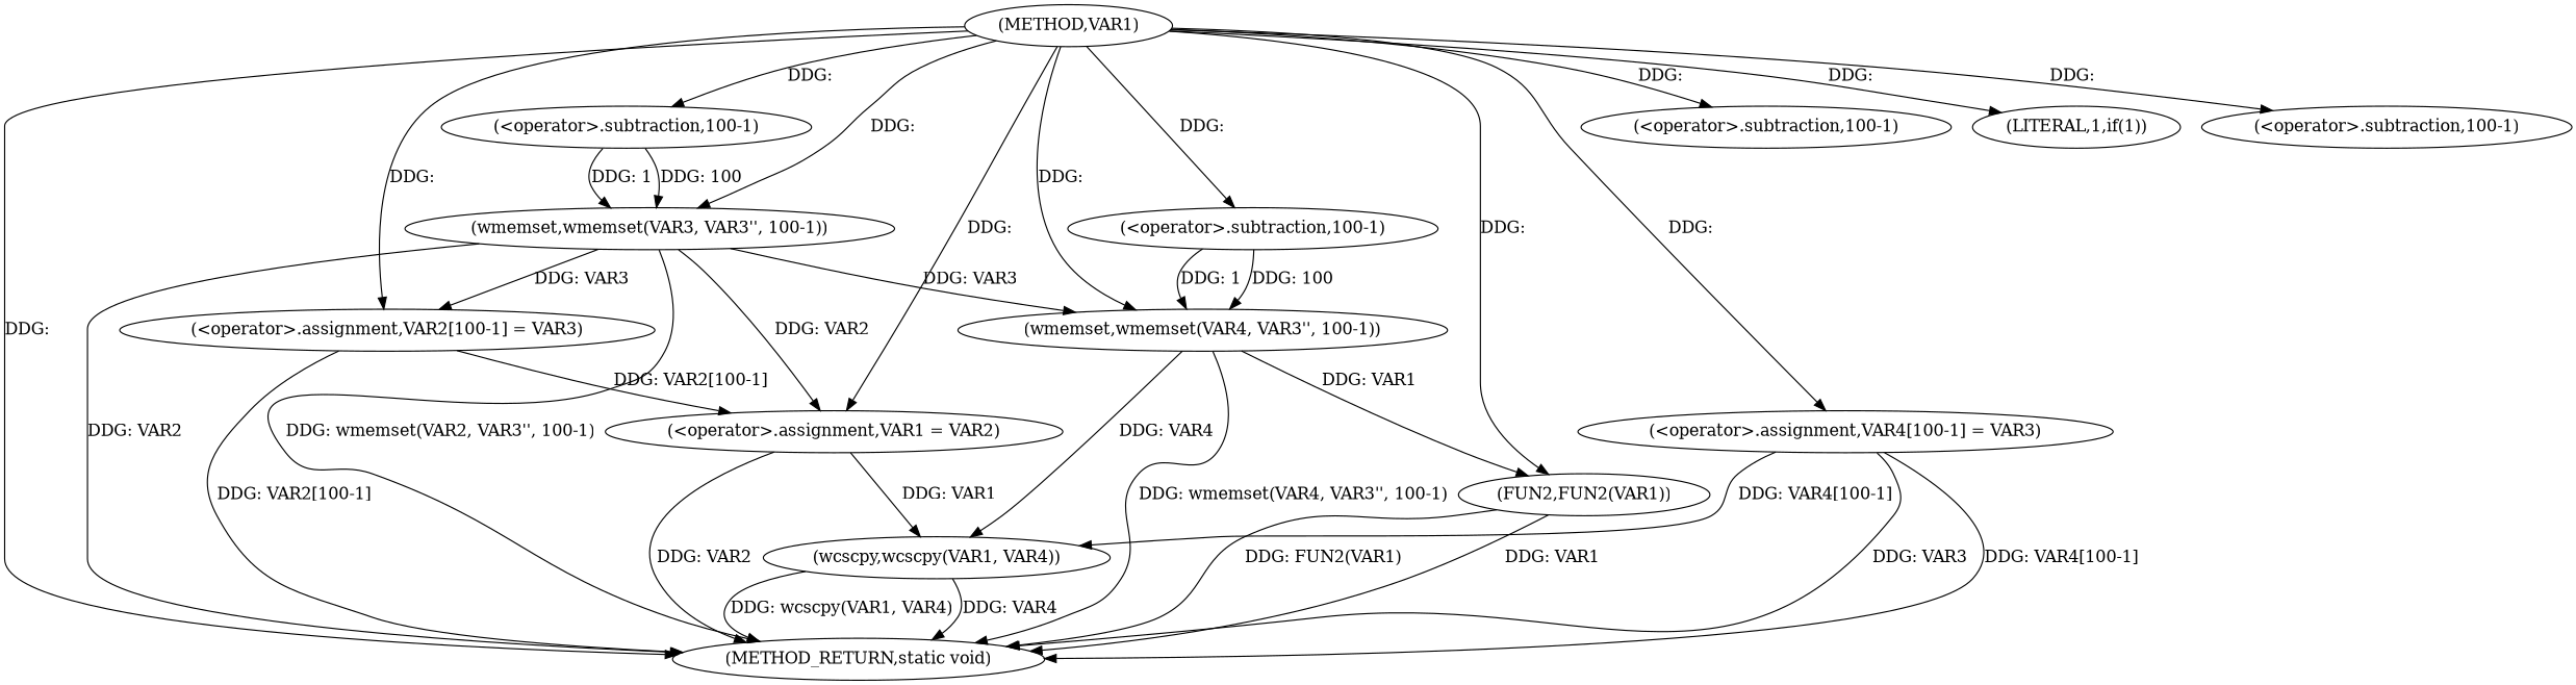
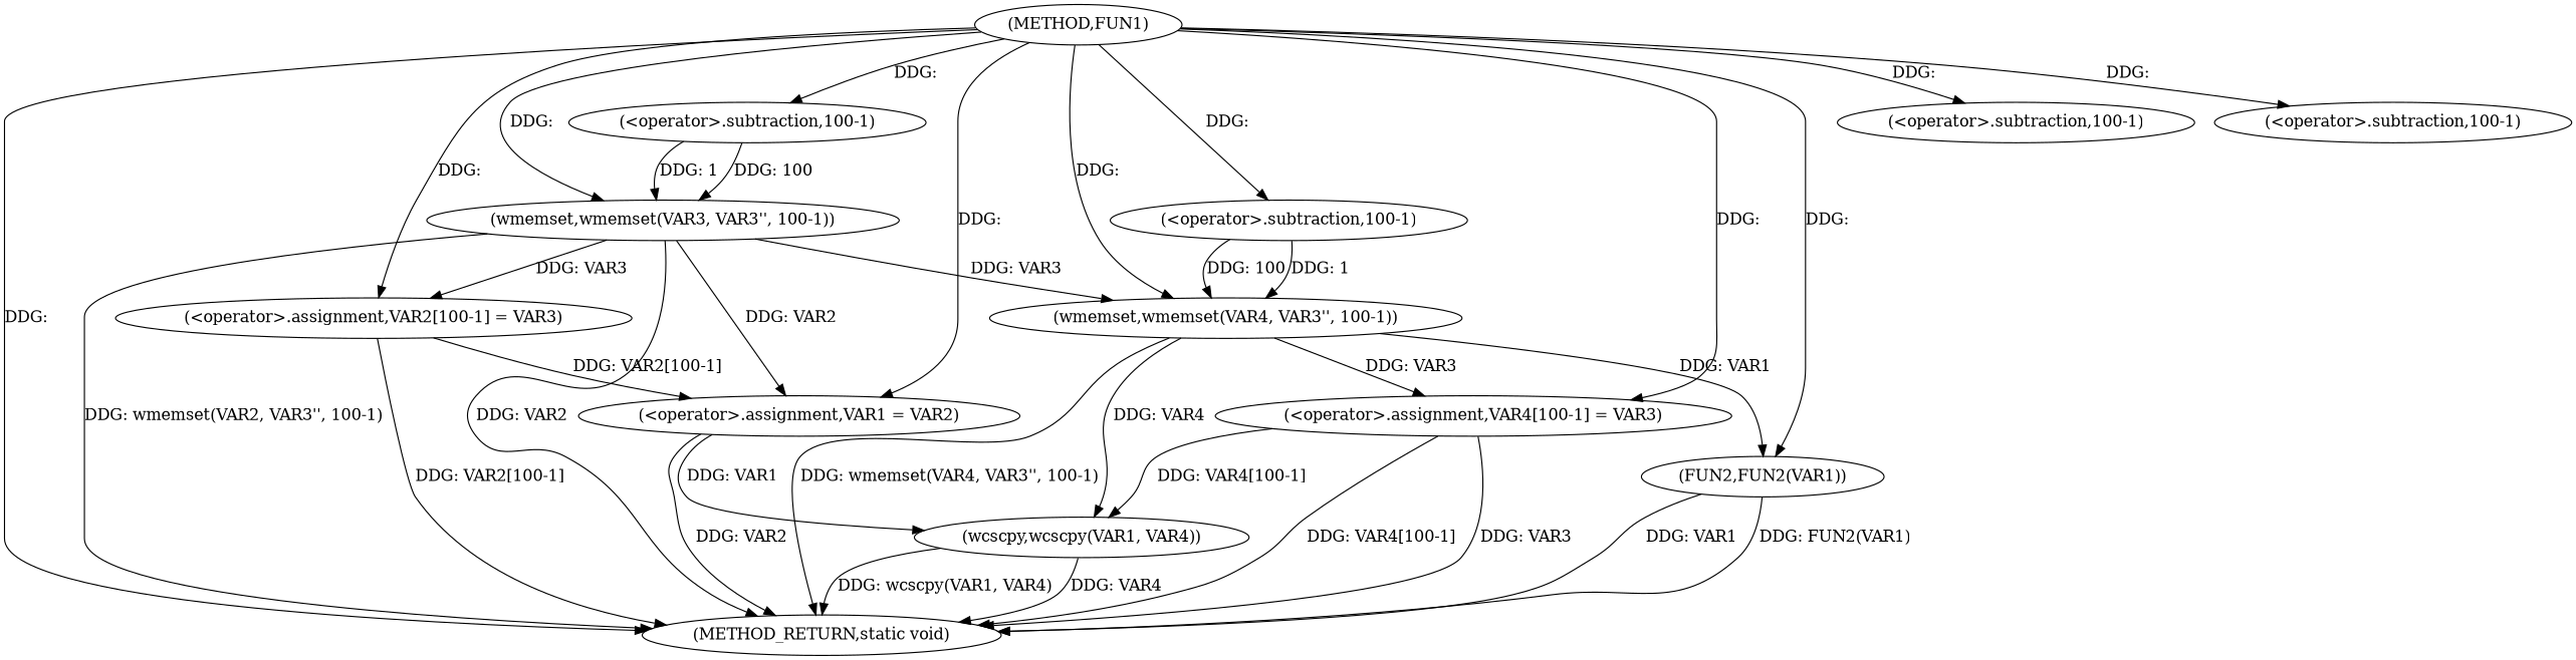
  digraph {
-   n1 [label="(METHOD,VAR1)"]
+   n1 [label="(METHOD,FUN1)"]
    n2 [label="(wmemset,wmemset(VAR3, VAR3'', 100-1))"]
    n3 [label="(<operator>.subtraction,100-1)"]
    n4 [label="(<operator>.assignment,VAR2[100-1] = VAR3)"]
    n5 [label="(<operator>.subtraction,100-1)"]
-   n6 [label="(LITERAL,1,if(1))"]
    n7 [label="(<operator>.assignment,VAR1 = VAR2)"]
    n8 [label="(wmemset,wmemset(VAR4, VAR3'', 100-1))"]
    n9 [label="(<operator>.subtraction,100-1)"]
    n10 [label="(<operator>.assignment,VAR4[100-1] = VAR3)"]
    n11 [label="(<operator>.subtraction,100-1)"]
    n12 [label="(FUN2,FUN2(VAR1))"]
    n13 [label="(METHOD_RETURN,static void)"]
    n14 [label="(wcscpy,wcscpy(VAR1, VAR4))"]
    n1 -> n2 [label="DDG: "]
    n1 -> n3 [label="DDG: "]
    n1 -> n4 [label="DDG: "]
    n1 -> n5 [label="DDG: "]
-   n1 -> n6 [label="DDG: "]
    n1 -> n7 [label="DDG: "]
    n1 -> n8 [label="DDG: "]
    n1 -> n9 [label="DDG: "]
    n1 -> n10 [label="DDG: "]
    n1 -> n11 [label="DDG: "]
    n1 -> n12 [label="DDG: "]
    n1 -> n13 [label="DDG: "]
    n2 -> n4 [label="DDG: VAR3"]
    n2 -> n7 [label="DDG: VAR2"]
    n2 -> n8 [label="DDG: VAR3"]
    n2 -> n13 [label="DDG: wmemset(VAR2, VAR3'', 100-1)"]
    n2 -> n13 [label="DDG: VAR2"]
    n3 -> n2 [label="DDG: 100"]
    n3 -> n2 [label="DDG: 1"]
    n4 -> n7 [label="DDG: VAR2[100-1]"]
    n4 -> n13 [label="DDG: VAR2[100-1]"]
    n7 -> n13 [label="DDG: VAR2"]
    n7 -> n14 [label="DDG: VAR1"]
+   n8 -> n10 [label="DDG: VAR3"]
    n8 -> n12 [label="DDG: VAR1"]
    n8 -> n13 [label="DDG: wmemset(VAR4, VAR3'', 100-1)"]
    n8 -> n14 [label="DDG: VAR4"]
    n9 -> n8 [label="DDG: 100"]
    n9 -> n8 [label="DDG: 1"]
    n10 -> n13 [label="DDG: VAR3"]
    n10 -> n13 [label="DDG: VAR4[100-1]"]
    n10 -> n14 [label="DDG: VAR4[100-1]"]
    n12 -> n13 [label="DDG: VAR1"]
    n12 -> n13 [label="DDG: FUN2(VAR1)"]
    n14 -> n13 [label="DDG: VAR4"]
    n14 -> n13 [label="DDG: wcscpy(VAR1, VAR4)"]
  }
